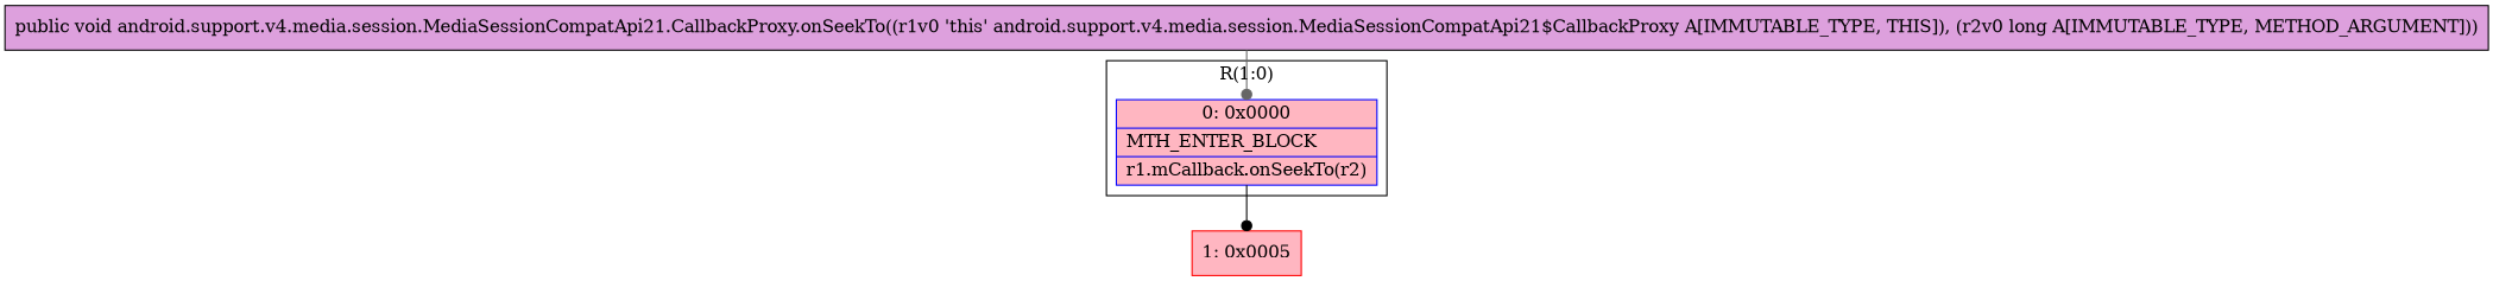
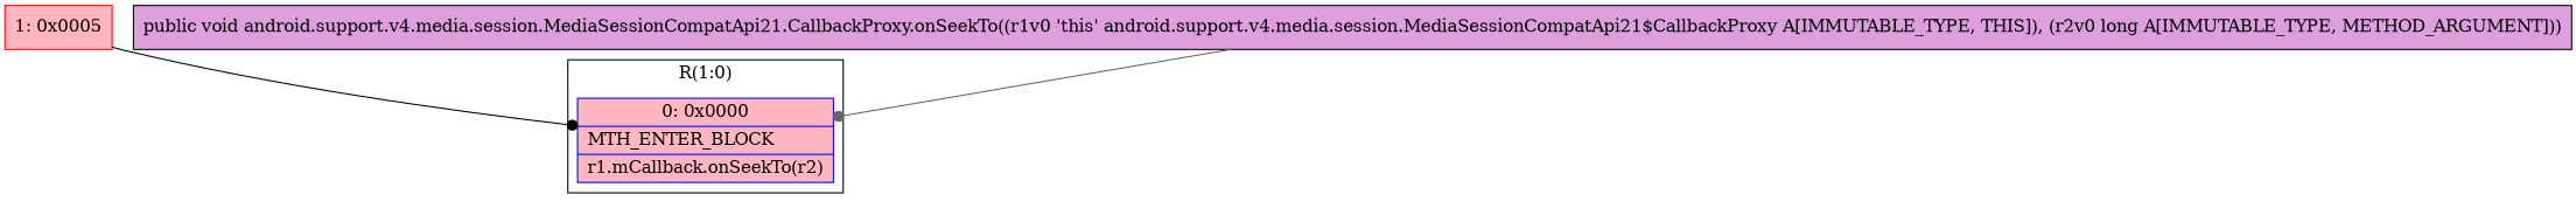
  digraph {
    node [shape=record style=filled fillcolor=lightpink]
    edge [arrowhead=dot]
    n1 [color=blue label="{0\:\ 0x0000|MTH_ENTER_BLOCK\l|r1.mCallback.onSeekTo(r2)\l}"]
    n2 [color=red label="{1\:\ 0x0005}"]
    n3 [label="{public void android.support.v4.media.session.MediaSessionCompatApi21.CallbackProxy.onSeekTo((r1v0 'this' android.support.v4.media.session.MediaSessionCompatApi21$CallbackProxy A[IMMUTABLE_TYPE, THIS]), (r2v0 long A[IMMUTABLE_TYPE, METHOD_ARGUMENT])) }" fillcolor=plum]
    subgraph cluster_1 {
      label="R(1:0)"
      n1
    }
-   n1 -> n2 [color=black]
+   n2 -> n1 [color=black]
    n3 -> n1 [color=gray40]
  }
